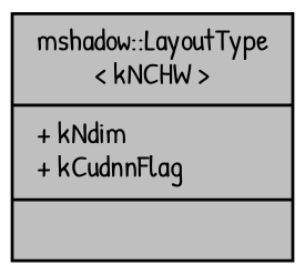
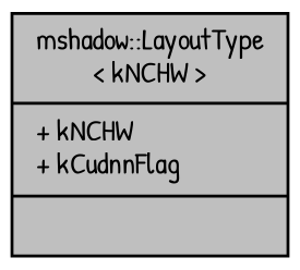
  digraph {
    fontname="Patrick Hand"
-   n1 [color=black fillcolor=grey75 fontcolor=black fontname="Patrick Hand" fontsize=10 height=0.2 label="{mshadow::LayoutType\l\< kNCHW \>\n|+ kNdim\l+ kCudnnFlag\l|}" shape=record style=filled width=0.4]
+   n1 [color=black fillcolor=grey75 fontcolor=black fontname="Patrick Hand" fontsize=10 height=0.2 label="{mshadow::LayoutType\l\< kNCHW \>\n|+ kNCHW\l+ kCudnnFlag\l|}" shape=record style=filled width=0.4]
  }
